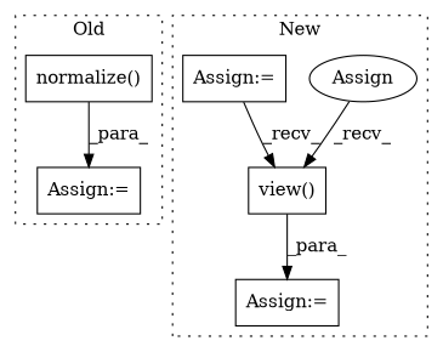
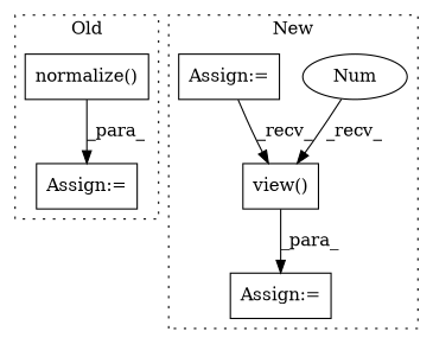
  digraph {
    node [a=68 l=3 shape=box]
    n1 [a=75 l="12,1" label="normalize()" s="2531,2554"]
    n2 [label="Assign:=" s=3227]
    n3 [a=75 l="59,1" label="view()" s="2965,3029"]
-   n4 [a=76 l=1 label=Assign s=3028 shape=ellipse]
+   n4 [a=76 l=1 label=Num s=3028 shape=ellipse]
    n5 [label="Assign:=" s=2816]
    n6 [label="Assign:=" s=2962]
    subgraph cluster_1 {
      label=Old
      style=dotted
      n1
      n2
    }
    subgraph cluster_2 {
      label=New
      style=dotted
      n3
      n4
      n5
      n6
    }
    n1 -> n2 [label=_para_]
    n3 -> n6 [label=_para_]
    n4 -> n3 [label=_recv_]
    n5 -> n3 [label=_recv_]
  }
